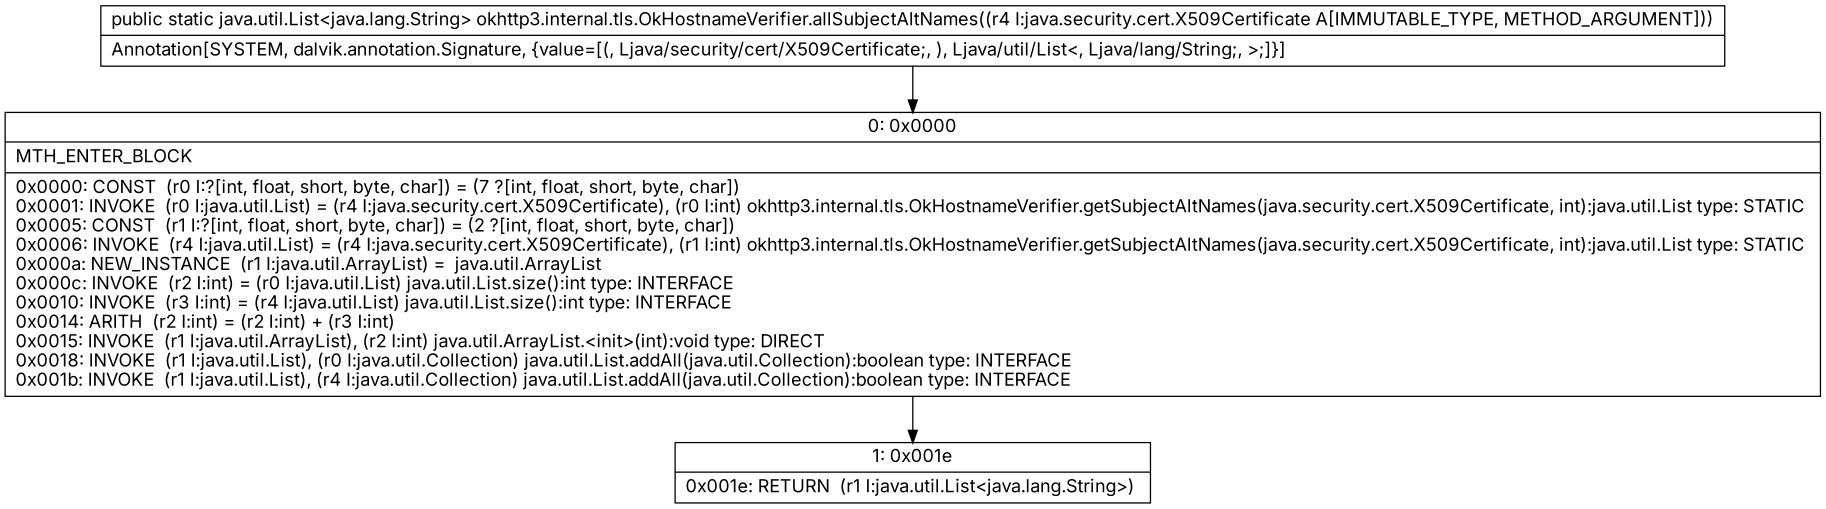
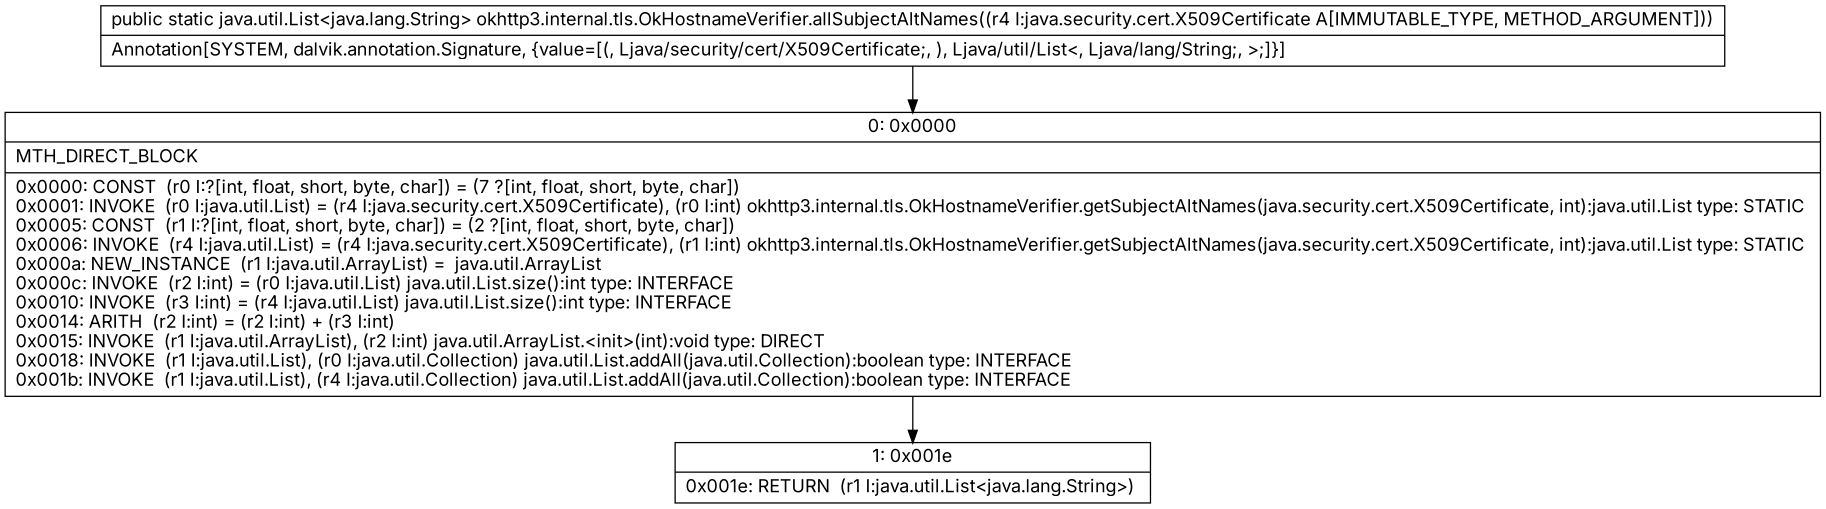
  digraph {
    fontname=Inter
    node [shape=record fontname=Inter]
    edge [fontname=Inter]
-   n1 [label="{0\:\ 0x0000|MTH_ENTER_BLOCK\l|0x0000: CONST  (r0 I:?[int, float, short, byte, char]) = (7 ?[int, float, short, byte, char]) \l0x0001: INVOKE  (r0 I:java.util.List) = (r4 I:java.security.cert.X509Certificate), (r0 I:int) okhttp3.internal.tls.OkHostnameVerifier.getSubjectAltNames(java.security.cert.X509Certificate, int):java.util.List type: STATIC \l0x0005: CONST  (r1 I:?[int, float, short, byte, char]) = (2 ?[int, float, short, byte, char]) \l0x0006: INVOKE  (r4 I:java.util.List) = (r4 I:java.security.cert.X509Certificate), (r1 I:int) okhttp3.internal.tls.OkHostnameVerifier.getSubjectAltNames(java.security.cert.X509Certificate, int):java.util.List type: STATIC \l0x000a: NEW_INSTANCE  (r1 I:java.util.ArrayList) =  java.util.ArrayList \l0x000c: INVOKE  (r2 I:int) = (r0 I:java.util.List) java.util.List.size():int type: INTERFACE \l0x0010: INVOKE  (r3 I:int) = (r4 I:java.util.List) java.util.List.size():int type: INTERFACE \l0x0014: ARITH  (r2 I:int) = (r2 I:int) + (r3 I:int) \l0x0015: INVOKE  (r1 I:java.util.ArrayList), (r2 I:int) java.util.ArrayList.\<init\>(int):void type: DIRECT \l0x0018: INVOKE  (r1 I:java.util.List), (r0 I:java.util.Collection) java.util.List.addAll(java.util.Collection):boolean type: INTERFACE \l0x001b: INVOKE  (r1 I:java.util.List), (r4 I:java.util.Collection) java.util.List.addAll(java.util.Collection):boolean type: INTERFACE \l}"]
+   n1 [label="{0\:\ 0x0000|MTH_DIRECT_BLOCK\l|0x0000: CONST  (r0 I:?[int, float, short, byte, char]) = (7 ?[int, float, short, byte, char]) \l0x0001: INVOKE  (r0 I:java.util.List) = (r4 I:java.security.cert.X509Certificate), (r0 I:int) okhttp3.internal.tls.OkHostnameVerifier.getSubjectAltNames(java.security.cert.X509Certificate, int):java.util.List type: STATIC \l0x0005: CONST  (r1 I:?[int, float, short, byte, char]) = (2 ?[int, float, short, byte, char]) \l0x0006: INVOKE  (r4 I:java.util.List) = (r4 I:java.security.cert.X509Certificate), (r1 I:int) okhttp3.internal.tls.OkHostnameVerifier.getSubjectAltNames(java.security.cert.X509Certificate, int):java.util.List type: STATIC \l0x000a: NEW_INSTANCE  (r1 I:java.util.ArrayList) =  java.util.ArrayList \l0x000c: INVOKE  (r2 I:int) = (r0 I:java.util.List) java.util.List.size():int type: INTERFACE \l0x0010: INVOKE  (r3 I:int) = (r4 I:java.util.List) java.util.List.size():int type: INTERFACE \l0x0014: ARITH  (r2 I:int) = (r2 I:int) + (r3 I:int) \l0x0015: INVOKE  (r1 I:java.util.ArrayList), (r2 I:int) java.util.ArrayList.\<init\>(int):void type: DIRECT \l0x0018: INVOKE  (r1 I:java.util.List), (r0 I:java.util.Collection) java.util.List.addAll(java.util.Collection):boolean type: INTERFACE \l0x001b: INVOKE  (r1 I:java.util.List), (r4 I:java.util.Collection) java.util.List.addAll(java.util.Collection):boolean type: INTERFACE \l}"]
    n2 [label="{1\:\ 0x001e|0x001e: RETURN  (r1 I:java.util.List\<java.lang.String\>) \l}"]
    n3 [label="{public static java.util.List\<java.lang.String\> okhttp3.internal.tls.OkHostnameVerifier.allSubjectAltNames((r4 I:java.security.cert.X509Certificate A[IMMUTABLE_TYPE, METHOD_ARGUMENT]))  | Annotation[SYSTEM, dalvik.annotation.Signature, \{value=[(, Ljava\/security\/cert\/X509Certificate;, ), Ljava\/util\/List\<, Ljava\/lang\/String;, \>;]\}]\l}"]
    n1 -> n2
    n3 -> n1
  }
